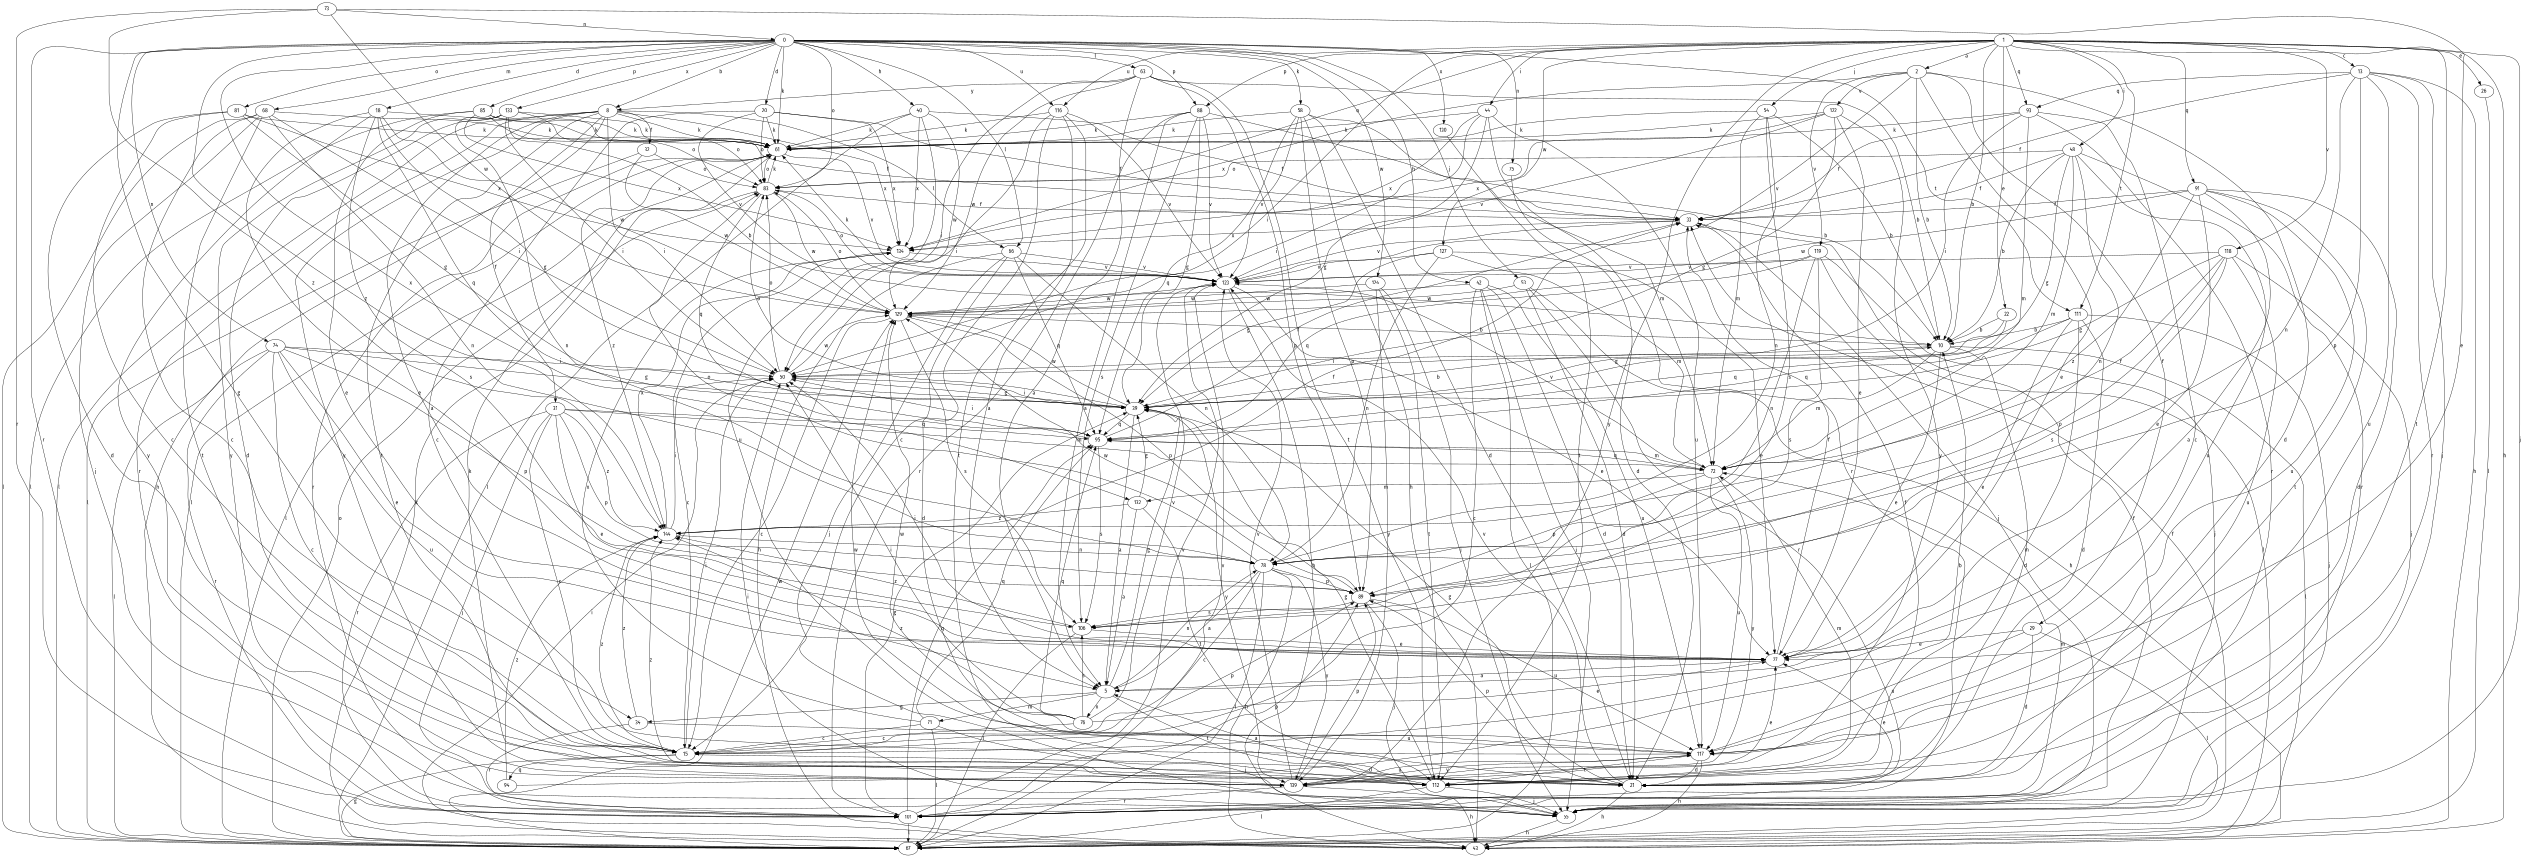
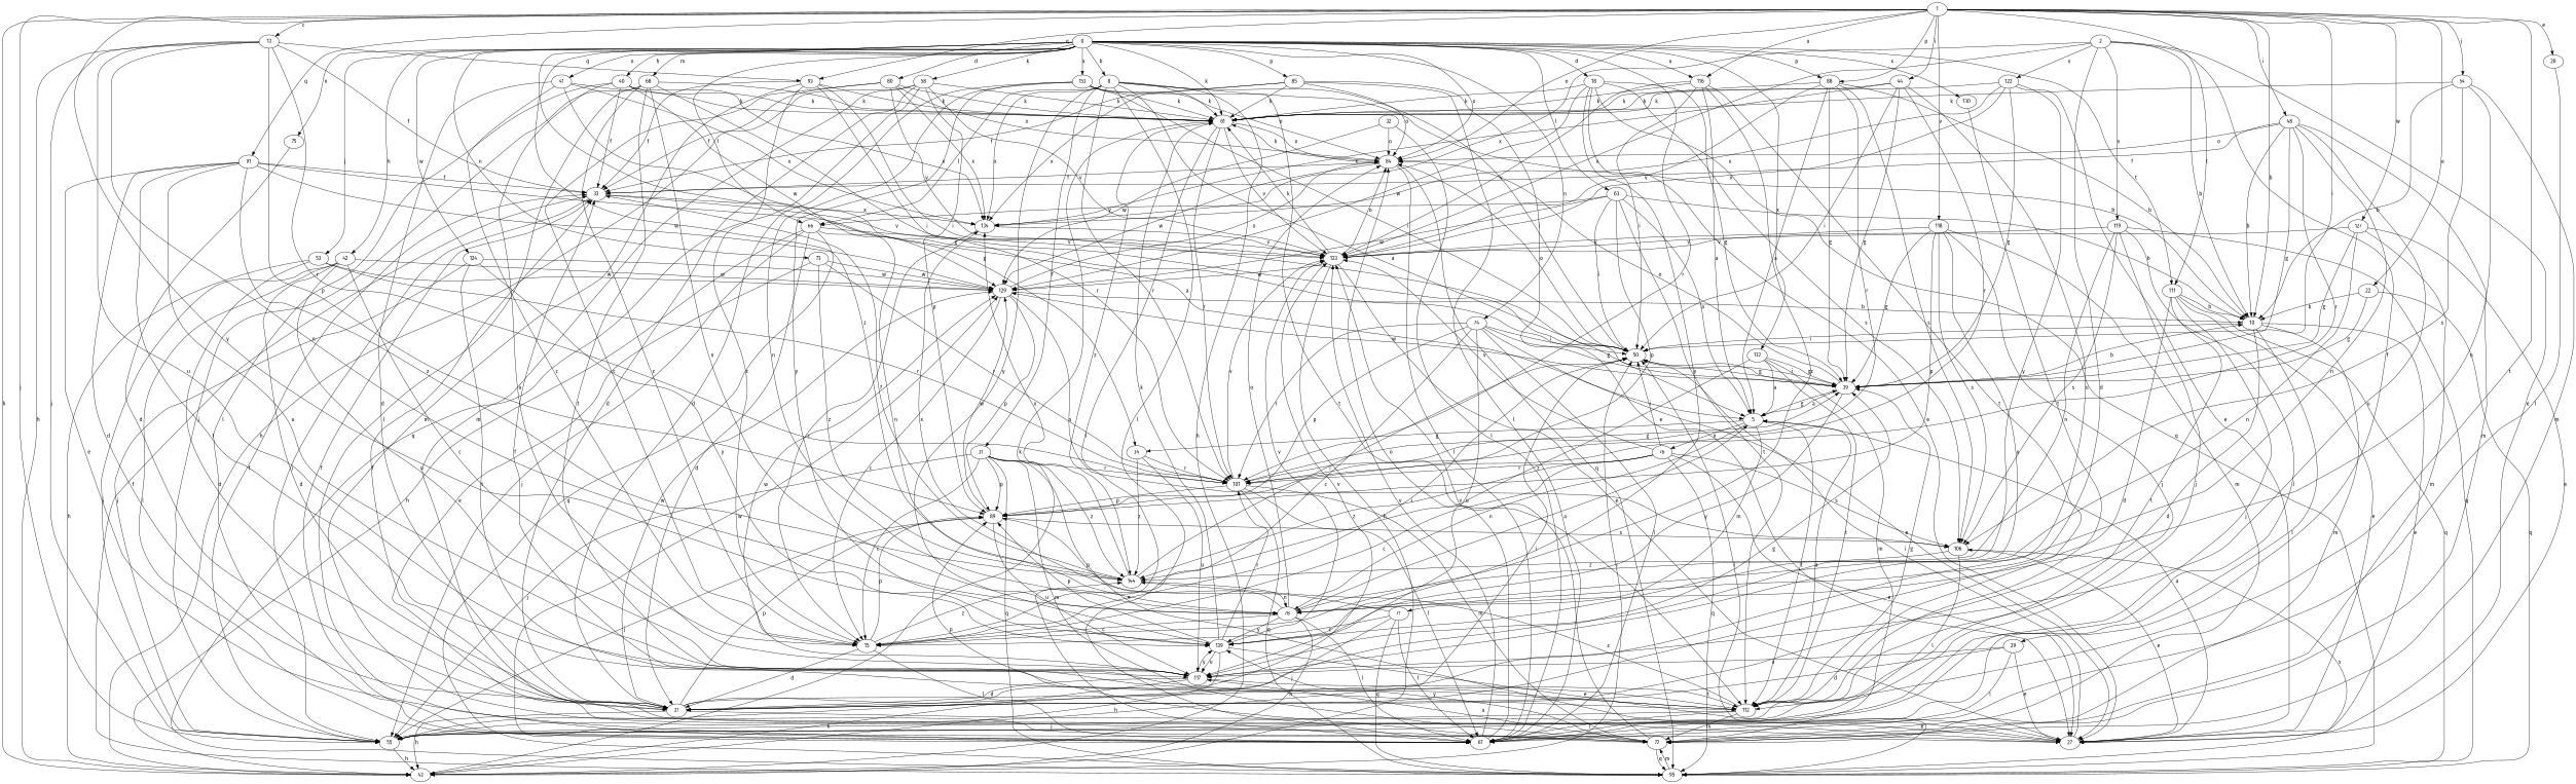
  strict digraph {
    fontname="Fira Sans"
    node [fontname="Fira Sans"]
    edge [fontname="Fira Sans"]
    0
    8
    18
-   20
+   20 [label=80]
    n5 [label=34]
    40
    42
    53
    58
    61
    63
    66
    68
    73
    74
    75
-   81
-   84 [label=83]
+   81 [label=41]
+   84
    85
    88
    101
    111
    116
    124
    130
    132
-   133
+   133 [label=153]
    144
    43
    50
    112
    139
    134
    5
    31
    32
    67
    27
    39
    95
    106
    129
    123
    33
    15
    117
    55
    21
    72
    89
    10
    78
    1
    2
    13
    22
    26
    44
    48
    54
    91
    93
    118
    127
    29
    119
    122
    71
    76
-   94
    0 -> 8 [label=b]
    0 -> 18 [label=d]
    0 -> 20 [label=d]
    0 -> n5 [label=g]
    0 -> 40 [label=h]
    0 -> 42 [label=h]
    0 -> 53 [label=j]
    0 -> 58 [label=k]
    0 -> 61 [label=k]
    0 -> 63 [label=l]
    0 -> 66 [label=l]
    0 -> 68 [label=m]
-   73 -> 0 [label=n]
+   0 -> 73 [label=n]
    0 -> 74 [label=n]
    0 -> 75 [label=n]
    0 -> 81 [label=o]
    0 -> 84 [label=o]
    0 -> 85 [label=p]
    0 -> 88 [label=p]
    0 -> 101 [label=r]
    0 -> 111 [label=t]
    0 -> 116 [label=u]
    0 -> 124 [label=w]
    0 -> 130 [label=x]
    0 -> 132 [label=x]
    0 -> 133 [label=x]
    0 -> 144 [label=z]
    8 -> 61 [label=k]
    8 -> 66 [label=l]
    8 -> 101 [label=r]
    8 -> 43 [label=h]
    8 -> 50 [label=i]
    8 -> 112 [label=t]
    8 -> 139 [label=y]
    8 -> 134 [label=x]
    8 -> 5 [label=a]
    8 -> 31 [label=f]
-   8 -> 32 [label=f]
    8 -> 67 [label=l]
    18 -> 61 [label=k]
    18 -> 139 [label=y]
    18 -> 27 [label=e]
    18 -> 39 [label=g]
    18 -> 95 [label=q]
    18 -> 106 [label=s]
    18 -> 129 [label=w]
    20 -> 61 [label=k]
    20 -> 84 [label=o]
    20 -> 134 [label=x]
    20 -> 123 [label=v]
    20 -> 33 [label=f]
    20 -> 15 [label=c]
    n5 -> 101 [label=r]
    n5 -> 144 [label=z]
    n5 -> 117 [label=u]
    40 -> 61 [label=k]
    40 -> 134 [label=x]
    40 -> 67 [label=l]
    40 -> 129 [label=w]
    40 -> 33 [label=f]
    40 -> 117 [label=u]
    42 -> 67 [label=l]
    42 -> 129 [label=w]
    42 -> 15 [label=c]
    42 -> 117 [label=u]
    42 -> 55 [label=j]
    42 -> 21 [label=d]
    53 -> 101 [label=r]
    53 -> 43 [label=h]
    53 -> 129 [label=w]
    53 -> 21 [label=d]
    58 -> 61 [label=k]
    58 -> 43 [label=h]
    58 -> 95 [label=q]
    58 -> 123 [label=v]
    58 -> 21 [label=d]
    58 -> 72 [label=m]
    58 -> 89 [label=p]
    61 -> 84 [label=o]
    61 -> 101 [label=r]
    61 -> 144 [label=z]
    61 -> 67 [label=l]
    61 -> 123 [label=v]
-   63 -> 8 [label=y]
+   63 -> 66 [label=y]
    63 -> 50 [label=i]
    63 -> 112 [label=t]
    63 -> 5 [label=a]
    63 -> 129 [label=w]
    63 -> 89 [label=p]
    63 -> 10 [label=b]
    66 -> 43 [label=h]
    66 -> 95 [label=q]
    66 -> 123 [label=v]
    66 -> 55 [label=j]
    66 -> 21 [label=d]
    66 -> 78 [label=n]
    68 -> 61 [label=k]
    68 -> 50 [label=i]
    68 -> 112 [label=t]
    68 -> 67 [label=l]
    68 -> 15 [label=c]
    68 -> 55 [label=j]
    68 -> 78 [label=n]
    73 -> 101 [label=r]
    73 -> 144 [label=z]
    73 -> 27 [label=e]
    73 -> 129 [label=w]
    74 -> 101 [label=r]
    74 -> 50 [label=i]
    74 -> 67 [label=l]
    74 -> 27 [label=e]
    74 -> 39 [label=g]
    74 -> 15 [label=c]
    74 -> 117 [label=u]
    74 -> 89 [label=p]
    75 -> 21 [label=d]
    81 -> 61 [label=k]
    81 -> 134 [label=x]
    81 -> 39 [label=g]
    81 -> 15 [label=c]
    81 -> 21 [label=d]
    84 -> 61 [label=k]
    84 -> 67 [label=l]
    84 -> 95 [label=q]
    84 -> 129 [label=w]
    84 -> 33 [label=f]
    85 -> 61 [label=k]
    85 -> 84 [label=o]
    85 -> 134 [label=x]
    85 -> 67 [label=l]
    85 -> 27 [label=e]
    85 -> 33 [label=f]
    88 -> 61 [label=k]
    88 -> 101 [label=r]
    88 -> 5 [label=a]
    88 -> 39 [label=g]
    88 -> 106 [label=s]
    88 -> 123 [label=v]
    88 -> 10 [label=b]
    101 -> 67 [label=l]
    101 -> 39 [label=g]
    101 -> 95 [label=q]
    101 -> 123 [label=v]
    101 -> 72 [label=m]
    101 -> 89 [label=p]
-   111 -> 112 [label=m]
+   111 -> 112 [label=t]
    111 -> 27 [label=e]
    111 -> 95 [label=q]
    111 -> 55 [label=j]
    111 -> 21 [label=d]
    111 -> 10 [label=b]
    116 -> 61 [label=k]
    116 -> 50 [label=i]
    116 -> 112 [label=t]
    116 -> 5 [label=a]
    116 -> 123 [label=v]
    116 -> 15 [label=c]
    124 -> 112 [label=t]
    124 -> 139 [label=y]
    124 -> 129 [label=w]
    124 -> 55 [label=j]
    130 -> 112 [label=t]
    132 -> 144 [label=z]
    132 -> 112 [label=t]
    132 -> 5 [label=a]
    132 -> 39 [label=g]
-   72 -> 132 [label=m]
+   132 -> 72 [label=m]
    133 -> 61 [label=k]
    133 -> 84 [label=o]
    133 -> 50 [label=i]
    133 -> 139 [label=y]
    133 -> 21 [label=d]
    133 -> 10 [label=b]
    133 -> 78 [label=n]
    144 -> 50 [label=i]
    144 -> 134 [label=x]
    144 -> 33 [label=f]
    144 -> 78 [label=n]
    43 -> 61 [label=k]
    43 -> 50 [label=i]
    50 -> 84 [label=o]
    50 -> 39 [label=g]
-   50 -> 129 [label=w]
    112 -> 144 [label=z]
    112 -> 5 [label=a]
    112 -> 67 [label=l]
    112 -> 39 [label=g]
    112 -> 33 [label=f]
    112 -> 55 [label=j]
    112 -> 72 [label=m]
    139 -> 61 [label=k]
    139 -> 101 [label=r]
    139 -> 43 [label=h]
    139 -> 27 [label=e]
    139 -> 123 [label=v]
    139 -> 117 [label=u]
    139 -> 89 [label=p]
    134 -> 123 [label=v]
    134 -> 15 [label=c]
    5 -> n5 [label=g]
    5 -> 112 [label=t]
    5 -> 39 [label=g]
    5 -> 78 [label=n]
    5 -> 71 [label=m]
    5 -> 76 [label=n]
    31 -> 101 [label=r]
    31 -> 144 [label=z]
    31 -> 27 [label=e]
    31 -> 95 [label=q]
    31 -> 15 [label=c]
    31 -> 55 [label=j]
    31 -> 72 [label=m]
    31 -> 89 [label=p]
    32 -> 84 [label=o]
    32 -> 67 [label=l]
    32 -> 129 [label=w]
    67 -> 84 [label=o]
    67 -> 129 [label=w]
    67 -> 123 [label=v]
    67 -> 33 [label=f]
    27 -> 50 [label=i]
    27 -> 5 [label=a]
    27 -> 33 [label=f]
    39 -> 84 [label=o]
    39 -> 50 [label=i]
    39 -> 139 [label=y]
    39 -> 5 [label=a]
-   39 -> 95 [label=q]
    39 -> 129 [label=w]
    39 -> 10 [label=b]
    95 -> 50 [label=i]
    95 -> 106 [label=s]
    95 -> 33 [label=f]
    95 -> 72 [label=m]
    106 -> 144 [label=z]
    106 -> 67 [label=l]
    106 -> 27 [label=e]
    129 -> 84 [label=o]
    129 -> 106 [label=s]
    129 -> 15 [label=c]
    129 -> 89 [label=p]
    129 -> 10 [label=b]
    123 -> 61 [label=k]
    123 -> 84 [label=o]
    123 -> 43 [label=h]
    123 -> 27 [label=e]
    123 -> 129 [label=w]
    33 -> 134 [label=x]
    33 -> 123 [label=v]
    33 -> 55 [label=j]
    15 -> 144 [label=z]
    15 -> 50 [label=i]
-   15 -> 67 [label=g]
+   15 -> 67 [label=l]
    15 -> 21 [label=d]
    15 -> 89 [label=p]
-   15 -> 94 [label=q]
    117 -> 43 [label=h]
    117 -> 112 [label=t]
    117 -> 139 [label=y]
    117 -> 129 [label=w]
    117 -> 21 [label=d]
    55 -> 43 [label=h]
    55 -> 50 [label=i]
    55 -> 33 [label=f]
    21 -> 43 [label=h]
    21 -> 27 [label=e]
    21 -> 39 [label=g]
    21 -> 129 [label=w]
    21 -> 123 [label=v]
    21 -> 89 [label=p]
    72 -> 139 [label=y]
    72 -> 95 [label=q]
    72 -> 123 [label=v]
    72 -> 117 [label=u]
    72 -> 89 [label=p]
    89 -> 106 [label=s]
    89 -> 129 [label=w]
    89 -> 117 [label=u]
    89 -> 55 [label=j]
    10 -> 50 [label=i]
    10 -> 67 [label=l]
    10 -> 27 [label=e]
    10 -> 21 [label=d]
    10 -> 72 [label=m]
    78 -> 84 [label=o]
    78 -> 43 [label=h]
    78 -> 139 [label=y]
    78 -> 5 [label=a]
    78 -> 67 [label=l]
    78 -> 15 [label=c]
    78 -> 89 [label=p]
    1 -> 84 [label=o]
    1 -> 88 [label=p]
    1 -> 111 [label=t]
    1 -> 116 [label=u]
    1 -> 43 [label=h]
    1 -> 50 [label=i]
    1 -> 112 [label=t]
    1 -> 139 [label=y]
    1 -> 55 [label=j]
    1 -> 10 [label=b]
-   1 -> 2 [label=a]
    1 -> 13 [label=c]
    1 -> 22 [label=e]
    1 -> 26 [label=e]
    1 -> 44 [label=i]
    1 -> 48 [label=i]
    1 -> 54 [label=j]
    1 -> 91 [label=q]
    1 -> 93 [label=q]
    1 -> 118 [label=v]
    1 -> 127 [label=w]
    2 -> 134 [label=x]
    2 -> 27 [label=e]
    2 -> 123 [label=v]
    2 -> 21 [label=d]
    2 -> 10 [label=b]
    2 -> 29 [label=f]
    2 -> 119 [label=v]
    2 -> 122 [label=v]
    13 -> 101 [label=r]
    13 -> 43 [label=h]
    13 -> 33 [label=f]
    13 -> 117 [label=u]
    13 -> 55 [label=j]
    13 -> 89 [label=p]
    13 -> 78 [label=n]
    13 -> 93 [label=q]
    22 -> 39 [label=g]
    22 -> 95 [label=q]
    22 -> 10 [label=b]
    26 -> 67 [label=l]
    44 -> 61 [label=k]
    44 -> 101 [label=r]
    44 -> 50 [label=i]
    44 -> 134 [label=x]
    44 -> 39 [label=g]
    44 -> 117 [label=u]
    48 -> 84 [label=o]
    48 -> 101 [label=r]
    48 -> 39 [label=g]
    48 -> 33 [label=f]
    48 -> 117 [label=u]
    48 -> 72 [label=m]
    48 -> 10 [label=b]
    48 -> 78 [label=n]
    54 -> 61 [label=k]
    54 -> 106 [label=s]
    54 -> 72 [label=m]
    54 -> 10 [label=b]
    54 -> 78 [label=n]
    91 -> 144 [label=z]
    91 -> 112 [label=t]
    91 -> 5 [label=a]
    91 -> 27 [label=e]
    91 -> 129 [label=w]
    91 -> 33 [label=f]
    91 -> 117 [label=u]
    91 -> 21 [label=d]
    93 -> 61 [label=k]
    93 -> 101 [label=r]
    93 -> 50 [label=i]
    93 -> 33 [label=f]
    93 -> 15 [label=c]
    93 -> 72 [label=m]
    118 -> 39 [label=g]
    118 -> 106 [label=s]
    118 -> 123 [label=v]
    118 -> 117 [label=u]
    118 -> 55 [label=j]
-   118 -> 72 [label=f]
+   118 -> 72 [label=m]
    118 -> 89 [label=p]
    127 -> 27 [label=e]
    127 -> 39 [label=g]
    127 -> 123 [label=v]
    127 -> 72 [label=m]
    127 -> 78 [label=n]
    29 -> 67 [label=l]
    29 -> 27 [label=e]
    29 -> 117 [label=u]
    29 -> 21 [label=d]
    119 -> 67 [label=l]
    119 -> 95 [label=q]
    119 -> 106 [label=s]
    119 -> 123 [label=v]
    119 -> 55 [label=j]
    119 -> 78 [label=n]
    122 -> 61 [label=k]
    122 -> 139 [label=y]
    122 -> 134 [label=x]
    122 -> 27 [label=e]
    122 -> 39 [label=g]
    122 -> 123 [label=v]
    71 -> 134 [label=x]
    71 -> 67 [label=l]
    71 -> 95 [label=q]
    71 -> 15 [label=c]
    71 -> 55 [label=j]
+   76 -> 101 [label=r]
    76 -> 144 [label=z]
    76 -> 50 [label=i]
    76 -> 27 [label=e]
    76 -> 95 [label=q]
    76 -> 106 [label=s]
    76 -> 123 [label=v]
    76 -> 15 [label=c]
-   94 -> 144 [label=z]
-   94 -> 10 [label=b]
  }
